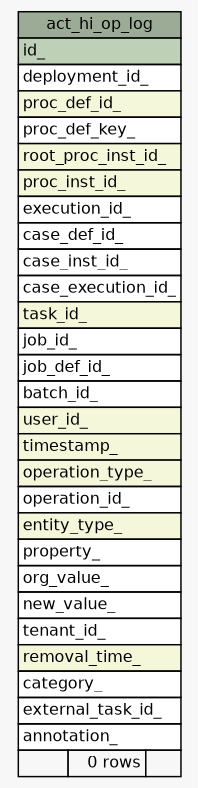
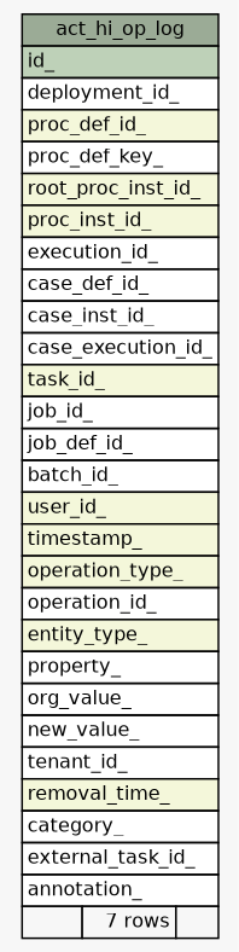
  digraph {
    bgcolor="#f7f7f7"
    fontname=Helvetica
    fontsize=11
    nodesep=0.18
    rankdir=RL
    ranksep=0.46
-   n1 [fontname=Helvetica fontsize=11 label=<     <TABLE BORDER="0" CELLBORDER="1" CELLSPACING="0" BGCOLOR="#ffffff">       <TR><TD COLSPAN="3" BGCOLOR="#9bab96" ALIGN="CENTER">act_hi_op_log</TD></TR>       <TR><TD PORT="id_" COLSPAN="3" BGCOLOR="#bed1b8" ALIGN="LEFT">id_</TD></TR>       <TR><TD PORT="deployment_id_" COLSPAN="3" ALIGN="LEFT">deployment_id_</TD></TR>       <TR><TD PORT="proc_def_id_" COLSPAN="3" BGCOLOR="#f4f7da" ALIGN="LEFT">proc_def_id_</TD></TR>       <TR><TD PORT="proc_def_key_" COLSPAN="3" ALIGN="LEFT">proc_def_key_</TD></TR>       <TR><TD PORT="root_proc_inst_id_" COLSPAN="3" BGCOLOR="#f4f7da" ALIGN="LEFT">root_proc_inst_id_</TD></TR>       <TR><TD PORT="proc_inst_id_" COLSPAN="3" BGCOLOR="#f4f7da" ALIGN="LEFT">proc_inst_id_</TD></TR>       <TR><TD PORT="execution_id_" COLSPAN="3" ALIGN="LEFT">execution_id_</TD></TR>       <TR><TD PORT="case_def_id_" COLSPAN="3" ALIGN="LEFT">case_def_id_</TD></TR>       <TR><TD PORT="case_inst_id_" COLSPAN="3" ALIGN="LEFT">case_inst_id_</TD></TR>       <TR><TD PORT="case_execution_id_" COLSPAN="3" ALIGN="LEFT">case_execution_id_</TD></TR>       <TR><TD PORT="task_id_" COLSPAN="3" BGCOLOR="#f4f7da" ALIGN="LEFT">task_id_</TD></TR>       <TR><TD PORT="job_id_" COLSPAN="3" ALIGN="LEFT">job_id_</TD></TR>       <TR><TD PORT="job_def_id_" COLSPAN="3" ALIGN="LEFT">job_def_id_</TD></TR>       <TR><TD PORT="batch_id_" COLSPAN="3" ALIGN="LEFT">batch_id_</TD></TR>       <TR><TD PORT="user_id_" COLSPAN="3" BGCOLOR="#f4f7da" ALIGN="LEFT">user_id_</TD></TR>       <TR><TD PORT="timestamp_" COLSPAN="3" BGCOLOR="#f4f7da" ALIGN="LEFT">timestamp_</TD></TR>       <TR><TD PORT="operation_type_" COLSPAN="3" BGCOLOR="#f4f7da" ALIGN="LEFT">operation_type_</TD></TR>       <TR><TD PORT="operation_id_" COLSPAN="3" ALIGN="LEFT">operation_id_</TD></TR>       <TR><TD PORT="entity_type_" COLSPAN="3" BGCOLOR="#f4f7da" ALIGN="LEFT">entity_type_</TD></TR>       <TR><TD PORT="property_" COLSPAN="3" ALIGN="LEFT">property_</TD></TR>       <TR><TD PORT="org_value_" COLSPAN="3" ALIGN="LEFT">org_value_</TD></TR>       <TR><TD PORT="new_value_" COLSPAN="3" ALIGN="LEFT">new_value_</TD></TR>       <TR><TD PORT="tenant_id_" COLSPAN="3" ALIGN="LEFT">tenant_id_</TD></TR>       <TR><TD PORT="removal_time_" COLSPAN="3" BGCOLOR="#f4f7da" ALIGN="LEFT">removal_time_</TD></TR>       <TR><TD PORT="category_" COLSPAN="3" ALIGN="LEFT">category_</TD></TR>       <TR><TD PORT="external_task_id_" COLSPAN="3" ALIGN="LEFT">external_task_id_</TD></TR>       <TR><TD PORT="annotation_" COLSPAN="3" ALIGN="LEFT">annotation_</TD></TR>       <TR><TD ALIGN="LEFT" BGCOLOR="#f7f7f7">  </TD><TD ALIGN="RIGHT" BGCOLOR="#f7f7f7">0 rows</TD><TD ALIGN="RIGHT" BGCOLOR="#f7f7f7">  </TD></TR>     </TABLE>> shape=plaintext]
+   n1 [fontname=Helvetica fontsize=11 label=<     <TABLE BORDER="0" CELLBORDER="1" CELLSPACING="0" BGCOLOR="#ffffff">       <TR><TD COLSPAN="3" BGCOLOR="#9bab96" ALIGN="CENTER">act_hi_op_log</TD></TR>       <TR><TD PORT="id_" COLSPAN="3" BGCOLOR="#bed1b8" ALIGN="LEFT">id_</TD></TR>       <TR><TD PORT="deployment_id_" COLSPAN="3" ALIGN="LEFT">deployment_id_</TD></TR>       <TR><TD PORT="proc_def_id_" COLSPAN="3" BGCOLOR="#f4f7da" ALIGN="LEFT">proc_def_id_</TD></TR>       <TR><TD PORT="proc_def_key_" COLSPAN="3" ALIGN="LEFT">proc_def_key_</TD></TR>       <TR><TD PORT="root_proc_inst_id_" COLSPAN="3" BGCOLOR="#f4f7da" ALIGN="LEFT">root_proc_inst_id_</TD></TR>       <TR><TD PORT="proc_inst_id_" COLSPAN="3" BGCOLOR="#f4f7da" ALIGN="LEFT">proc_inst_id_</TD></TR>       <TR><TD PORT="execution_id_" COLSPAN="3" ALIGN="LEFT">execution_id_</TD></TR>       <TR><TD PORT="case_def_id_" COLSPAN="3" ALIGN="LEFT">case_def_id_</TD></TR>       <TR><TD PORT="case_inst_id_" COLSPAN="3" ALIGN="LEFT">case_inst_id_</TD></TR>       <TR><TD PORT="case_execution_id_" COLSPAN="3" ALIGN="LEFT">case_execution_id_</TD></TR>       <TR><TD PORT="task_id_" COLSPAN="3" BGCOLOR="#f4f7da" ALIGN="LEFT">task_id_</TD></TR>       <TR><TD PORT="job_id_" COLSPAN="3" ALIGN="LEFT">job_id_</TD></TR>       <TR><TD PORT="job_def_id_" COLSPAN="3" ALIGN="LEFT">job_def_id_</TD></TR>       <TR><TD PORT="batch_id_" COLSPAN="3" ALIGN="LEFT">batch_id_</TD></TR>       <TR><TD PORT="user_id_" COLSPAN="3" BGCOLOR="#f4f7da" ALIGN="LEFT">user_id_</TD></TR>       <TR><TD PORT="timestamp_" COLSPAN="3" BGCOLOR="#f4f7da" ALIGN="LEFT">timestamp_</TD></TR>       <TR><TD PORT="operation_type_" COLSPAN="3" BGCOLOR="#f4f7da" ALIGN="LEFT">operation_type_</TD></TR>       <TR><TD PORT="operation_id_" COLSPAN="3" ALIGN="LEFT">operation_id_</TD></TR>       <TR><TD PORT="entity_type_" COLSPAN="3" BGCOLOR="#f4f7da" ALIGN="LEFT">entity_type_</TD></TR>       <TR><TD PORT="property_" COLSPAN="3" ALIGN="LEFT">property_</TD></TR>       <TR><TD PORT="org_value_" COLSPAN="3" ALIGN="LEFT">org_value_</TD></TR>       <TR><TD PORT="new_value_" COLSPAN="3" ALIGN="LEFT">new_value_</TD></TR>       <TR><TD PORT="tenant_id_" COLSPAN="3" ALIGN="LEFT">tenant_id_</TD></TR>       <TR><TD PORT="removal_time_" COLSPAN="3" BGCOLOR="#f4f7da" ALIGN="LEFT">removal_time_</TD></TR>       <TR><TD PORT="category_" COLSPAN="3" ALIGN="LEFT">category_</TD></TR>       <TR><TD PORT="external_task_id_" COLSPAN="3" ALIGN="LEFT">external_task_id_</TD></TR>       <TR><TD PORT="annotation_" COLSPAN="3" ALIGN="LEFT">annotation_</TD></TR>       <TR><TD ALIGN="LEFT" BGCOLOR="#f7f7f7">  </TD><TD ALIGN="RIGHT" BGCOLOR="#f7f7f7">7 rows</TD><TD ALIGN="RIGHT" BGCOLOR="#f7f7f7">  </TD></TR>     </TABLE>> shape=plaintext]
  }
